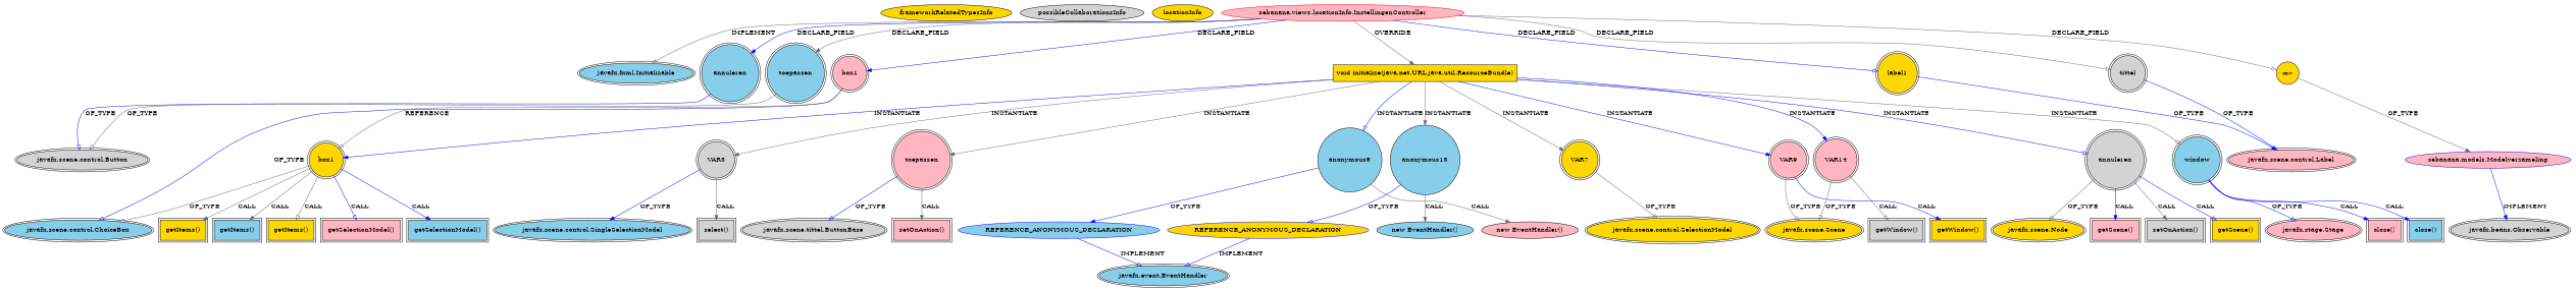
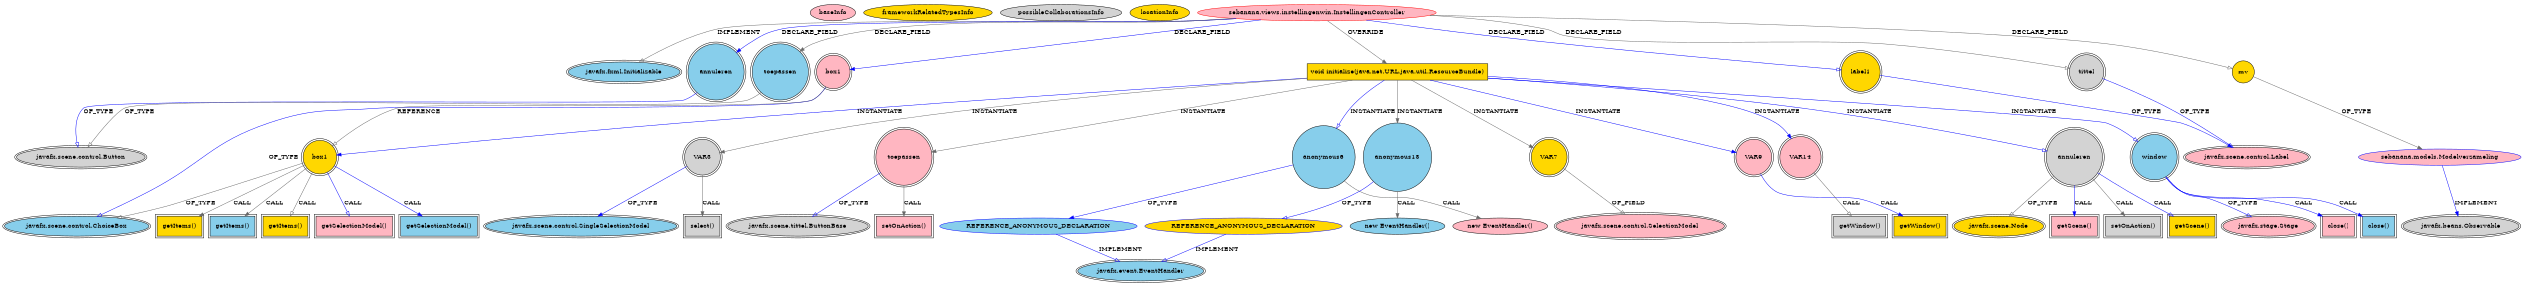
  digraph {
    node [fillcolor=lightpink style=filled isFrameworkType=true vertexType=INSIDE_CALL peripheries=2]
    edge [arrowhead=normal color=gray40]
+   baseInfo [category=extension_graph graphId=4137 isAnonymous=false possibleRelation=true isFrameworkType="" vertexType="" peripheries=""]
    frameworkRelatedTypesInfo [0="javafx.fxml.Initializable" fillcolor=gold isFrameworkType="" vertexType="" peripheries=""]
    possibleCollaborationsInfo [0="4137~FIELD_DECLARATION-~javafx.fxml.Initializable ~javafx.beans.Observable ~false~false" 1="4137~OVERRIDING_METHOD_DECLARATION-INSTANTIATION-~javafx.fxml.Initializable ~javafx.event.EventHandler ~false~true" fillcolor=lightgrey isFrameworkType="" vertexType="" peripheries=""]
    locationInfo [contextSignature=InstellingenController filePath="/sebbafer-Sebanana/Sebanana-master/src/sebanana/views/instellingenwin/InstellingenController.java" fillcolor=gold graphId=4137 projectName="sebbafer-Sebanana" isFrameworkType="" vertexType="" peripheries=""]
-   n5 [color=red isFrameworkType=false label="sebanana.views.locationInfo.InstellingenController" vertexType=ROOT_CLIENT_CLASS_DECLARATION peripheries=""]
+   n5 [color=red isFrameworkType=false label="sebanana.views.instellingenwin.InstellingenController" vertexType=ROOT_CLIENT_CLASS_DECLARATION peripheries=""]
    n6 [fillcolor=skyblue label="javafx.fxml.Initializable" vertexType=FRAMEWORK_INTERFACE_TYPE]
    n7 [fillcolor=skyblue label=annuleren shape=circle vertexType=FIELD_DECLARATION]
    n8 [label=box1 shape=circle vertexType=FIELD_DECLARATION]
    n9 [fillcolor=gold label=label1 shape=circle vertexType=FIELD_DECLARATION]
    n10 [fillcolor=gold isFrameworkType=false label=mv shape=circle vertexType=FIELD_DECLARATION peripheries=""]
    n11 [fillcolor=lightgrey label=tittel shape=circle vertexType=FIELD_DECLARATION]
    n12 [fillcolor=skyblue label=toepassen shape=circle vertexType=FIELD_DECLARATION]
    n13 [fillcolor=gold isFrameworkType=false label="void initialize(java.net.URL,java.util.ResourceBundle)" shape=box vertexType=OVERRIDING_METHOD_DECLARATION peripheries=""]
    n14 [fillcolor=lightgrey label="javafx.scene.control.Button" vertexType=FRAMEWORK_CLASS_TYPE]
    n15 [fillcolor=skyblue label="javafx.scene.control.ChoiceBox" vertexType=FRAMEWORK_CLASS_TYPE]
    n16 [fillcolor=gold label=box1 shape=circle vertexType=VARIABLE_EXPRESION]
    n17 [label="javafx.scene.control.Label" vertexType=FRAMEWORK_CLASS_TYPE]
    n18 [color=blue isFrameworkType=false label="sebanana.models.Modelverzameling" vertexType=REFERENCE_CLIENT_CLASS_DECLARATION peripheries=""]
    n19 [fillcolor=lightgrey label=VAR3 shape=circle vertexType=VARIABLE_EXPRESION]
    n20 [label=toepassen shape=circle vertexType=VARIABLE_EXPRESION]
    n21 [fillcolor=skyblue isFrameworkType=false label=anonymous6 shape=circle vertexType=VARIABLE_EXPRESION peripheries=""]
    n22 [fillcolor=gold label=VAR7 shape=circle vertexType=VARIABLE_EXPRESION]
    n23 [label=VAR9 shape=circle vertexType=VARIABLE_EXPRESION]
    n24 [fillcolor=lightgrey label=annuleren shape=circle vertexType=VARIABLE_EXPRESION]
    n25 [fillcolor=skyblue label=window shape=circle vertexType=VARIABLE_EXPRESION]
    n26 [fillcolor=skyblue isFrameworkType=false label=anonymous13 shape=circle vertexType=VARIABLE_EXPRESION peripheries=""]
    n27 [label=VAR14 shape=circle vertexType=VARIABLE_EXPRESION]
    n28 [fillcolor=gold label="getItems()" shape=box]
    n29 [fillcolor=skyblue label="getItems()" shape=box]
    n30 [fillcolor=gold label="getItems()" shape=box]
    n31 [label="getSelectionModel()" shape=box]
    n32 [fillcolor=skyblue label="getSelectionModel()" shape=box]
    n33 [fillcolor=lightgrey label="javafx.beans.Observable" vertexType=FRAMEWORK_INTERFACE_TYPE]
    n34 [fillcolor=skyblue label="javafx.scene.control.SingleSelectionModel" vertexType=FRAMEWORK_CLASS_TYPE]
    n35 [fillcolor=lightgrey label="select()" shape=box]
    n36 [fillcolor=lightgrey label="javafx.scene.tittel.ButtonBase" vertexType=FRAMEWORK_CLASS_TYPE]
    n37 [label="setOnAction()" shape=box]
    n38 [color=blue fillcolor=skyblue isFrameworkType=false label=REFERENCE_ANONYMOUS_DECLARATION vertexType=REFERENCE_ANONYMOUS_DECLARATION peripheries=""]
    n39 [isFrameworkType=false label="new EventHandler()" vertexType=CONSTRUCTOR_CALL peripheries=""]
-   n40 [fillcolor=gold label="javafx.scene.control.SelectionModel" vertexType=FRAMEWORK_CLASS_TYPE]
-   n41 [fillcolor=gold label="javafx.scene.Scene" vertexType=FRAMEWORK_CLASS_TYPE]
+   n40 [label="javafx.scene.control.SelectionModel" vertexType=FRAMEWORK_CLASS_TYPE]
    n42 [fillcolor=gold label="getWindow()" shape=box]
    n43 [fillcolor=gold label="javafx.scene.Node" vertexType=FRAMEWORK_CLASS_TYPE]
    n44 [label="getScene()" shape=box]
    n45 [fillcolor=lightgrey label="setOnAction()" shape=box]
    n46 [fillcolor=gold label="getScene()" shape=box]
    n47 [label="javafx.stage.Stage" vertexType=FRAMEWORK_CLASS_TYPE]
    n48 [label="close()" shape=box]
    n49 [fillcolor=skyblue label="close()" shape=box]
    n50 [color=blue fillcolor=gold isFrameworkType=false label=REFERENCE_ANONYMOUS_DECLARATION vertexType=REFERENCE_ANONYMOUS_DECLARATION peripheries=""]
    n51 [fillcolor=skyblue isFrameworkType=false label="new EventHandler()" vertexType=CONSTRUCTOR_CALL peripheries=""]
    n52 [fillcolor=lightgrey label="getWindow()" shape=box]
    n53 [fillcolor=skyblue label="javafx.event.EventHandler" vertexType=FRAMEWORK_INTERFACE_TYPE]
    n5 -> n6 [arrowhead=onormal label=IMPLEMENT]
    n5 -> n7 [color=blue label=DECLARE_FIELD]
    n5 -> n8 [color=blue label=DECLARE_FIELD]
    n5 -> n9 [arrowhead=onormal color=blue label=DECLARE_FIELD]
    n5 -> n10 [arrowhead=onormal label=DECLARE_FIELD]
    n5 -> n11 [arrowhead=onormal label=DECLARE_FIELD]
    n5 -> n12 [label=DECLARE_FIELD]
    n5 -> n13 [label=OVERRIDE]
    n7 -> n14 [arrowhead=onormal color=blue label=OF_TYPE]
    n8 -> n15 [arrowhead=onormal color=blue label=OF_TYPE]
    n8 -> n16 [arrowhead=onormal label=REFERENCE]
    n9 -> n17 [color=blue label=OF_TYPE]
    n10 -> n18 [label=OF_TYPE]
    n11 -> n17 [arrowhead=onormal color=blue label=OF_TYPE]
    n12 -> n14 [arrowhead=onormal label=OF_TYPE]
    n13 -> n16 [color=blue label=INSTANTIATE]
    n13 -> n19 [label=INSTANTIATE]
    n13 -> n20 [label=INSTANTIATE]
    n13 -> n21 [arrowhead=onormal color=blue label=INSTANTIATE]
    n13 -> n22 [label=INSTANTIATE]
    n13 -> n23 [color=blue label=INSTANTIATE]
    n13 -> n24 [arrowhead=onormal color=blue label=INSTANTIATE]
-   n13 -> n25 [arrowhead=onormal label=INSTANTIATE]
+   n13 -> n25 [arrowhead=onormal color=blue label=INSTANTIATE]
    n13 -> n26 [label=INSTANTIATE]
    n13 -> n27 [color=blue label=INSTANTIATE]
    n16 -> n15 [arrowhead=onormal label=OF_TYPE]
    n16 -> n28 [label=CALL]
    n16 -> n29 [label=CALL]
    n16 -> n30 [arrowhead=onormal label=CALL]
    n16 -> n31 [arrowhead=onormal color=blue label=CALL]
    n16 -> n32 [color=blue label=CALL]
    n18 -> n33 [color=blue label=IMPLEMENT]
    n19 -> n34 [color=blue label=OF_TYPE]
    n19 -> n35 [label=CALL]
    n20 -> n36 [arrowhead=onormal color=blue label=OF_TYPE]
    n20 -> n37 [label=CALL]
    n21 -> n38 [color=blue label=OF_TYPE]
    n21 -> n39 [label=CALL]
-   n22 -> n40 [arrowhead=onormal label=OF_TYPE]
-   n23 -> n41 [arrowhead=onormal label=OF_TYPE]
+   n22 -> n40 [arrowhead=onormal label=OF_FIELD]
    n23 -> n42 [color=blue label=CALL]
    n24 -> n43 [arrowhead=onormal label=OF_TYPE]
    n24 -> n44 [color=blue label=CALL]
    n24 -> n45 [label=CALL]
    n24 -> n46 [arrowhead=onormal color=blue label=CALL]
    n25 -> n47 [arrowhead=onormal color=blue label=OF_TYPE]
    n25 -> n48 [color=blue label=CALL]
    n25 -> n49 [color=blue label=CALL]
    n26 -> n50 [arrowhead=onormal color=blue label=OF_TYPE]
    n26 -> n51 [label=CALL]
-   n27 -> n41 [arrowhead=onormal label=OF_TYPE]
    n27 -> n52 [arrowhead=onormal label=CALL]
    n38 -> n53 [arrowhead=onormal color=blue label=IMPLEMENT]
    n50 -> n53 [arrowhead=onormal color=blue label=IMPLEMENT]
  }
